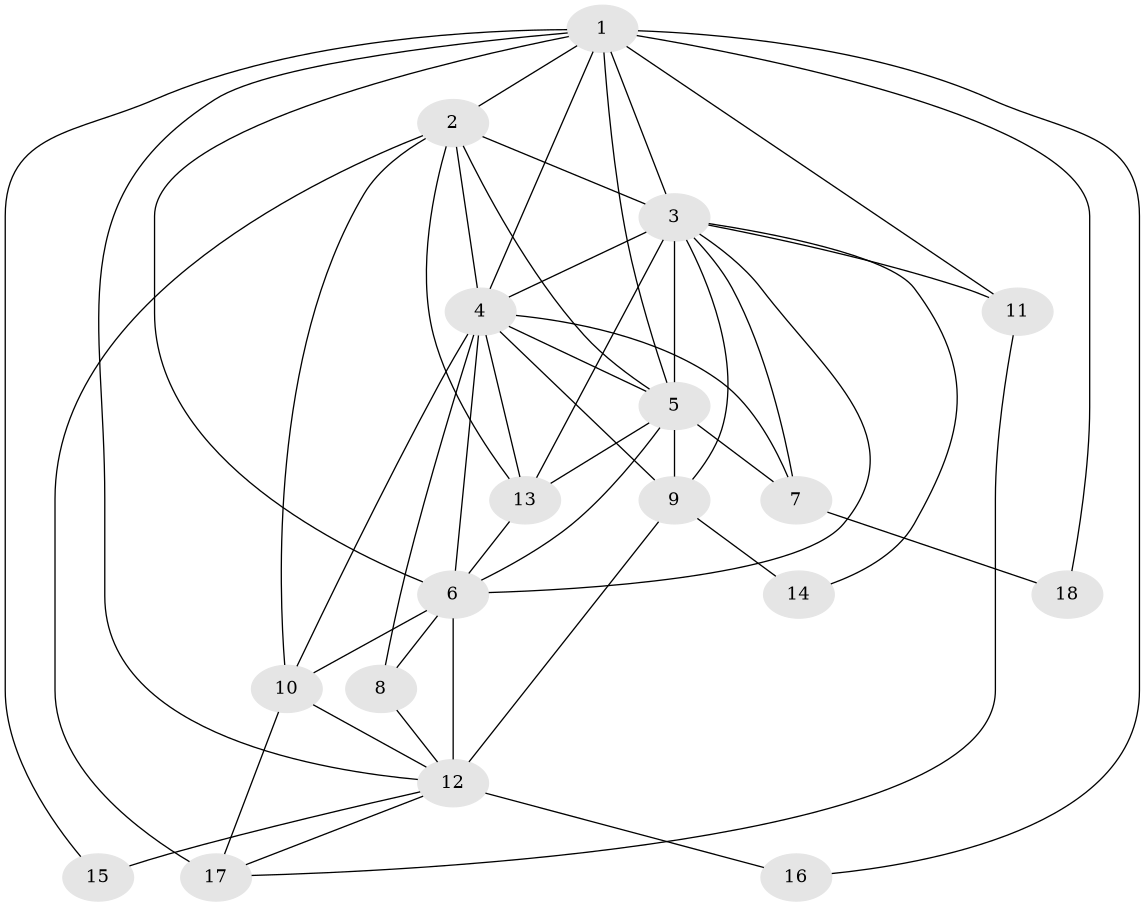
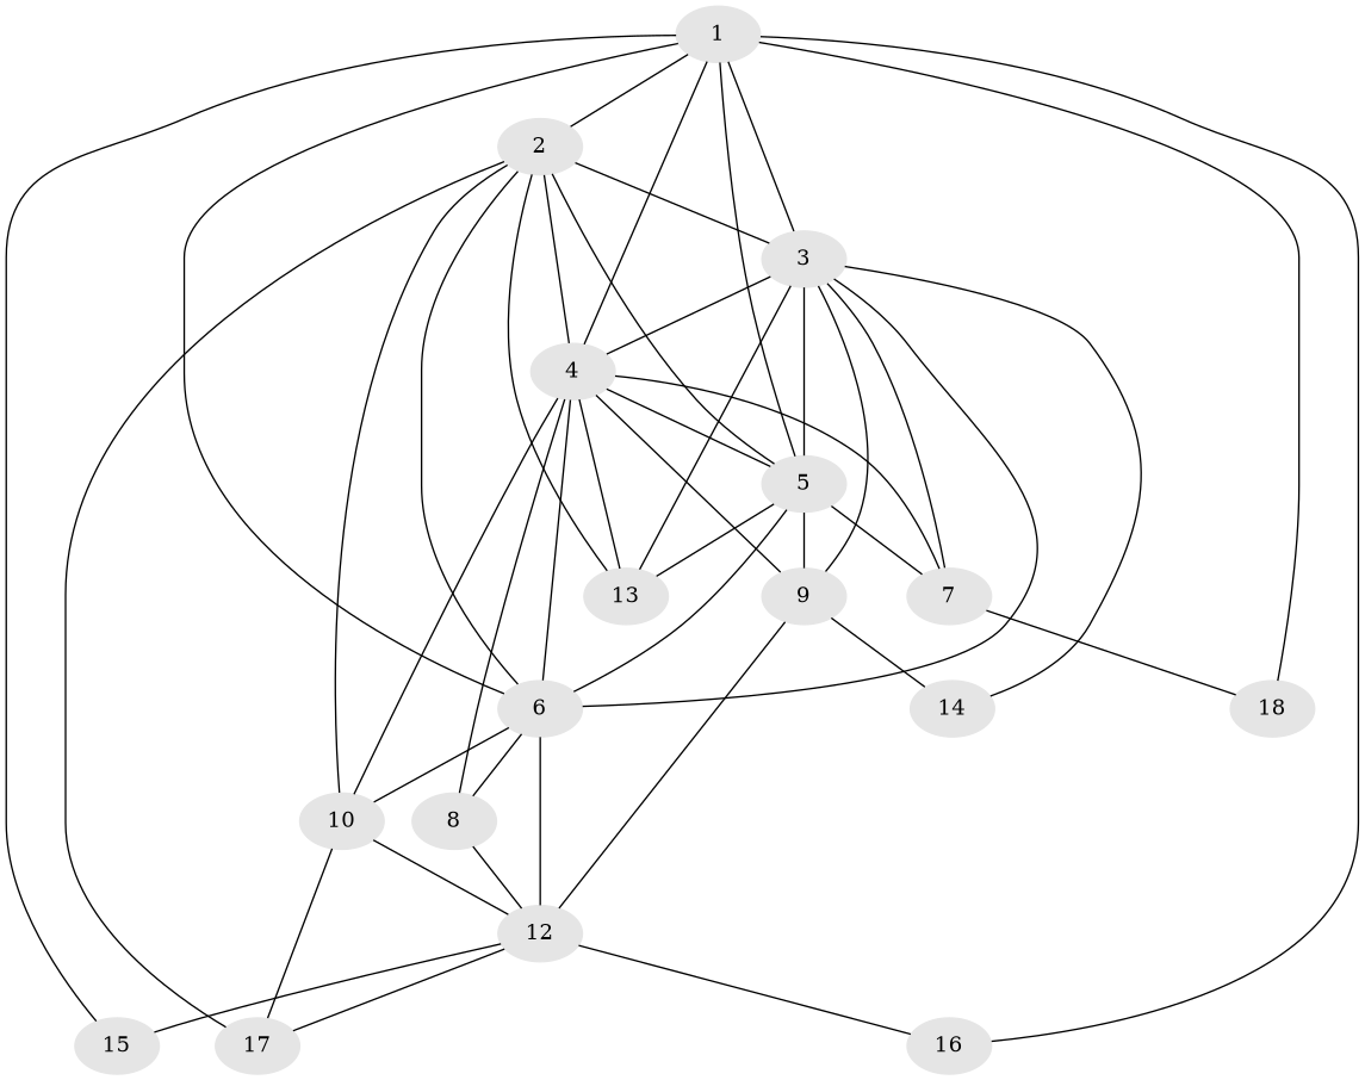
  graph {
    node [color=gray90 style=filled]
    edge [weight=1.0]
    1
    2
    3
    4
    5
    6
-   11
    12
    15
    16
    18
    10
    13
    17
    7
    9
    14
    8
    1 -- 2 [weight=3.0]
    1 -- 3 [weight=9.0]
    1 -- 4 [weight=4.0]
    1 -- 5 [weight=4.0]
    1 -- 6 [weight=4.0]
-   1 -- 11
-   1 -- 12
    1 -- 15
    1 -- 16
    1 -- 18
    2 -- 3
    2 -- 4 [weight=2.0]
    2 -- 5 [weight=2.0]
-   13 -- 6 [weight=2.0]
+   2 -- 6 [weight=2.0]
    2 -- 10
    2 -- 13
    2 -- 17 [weight=3.0]
    3 -- 4 [weight=2.0]
    3 -- 5 [weight=2.0]
    3 -- 6 [weight=5.0]
-   3 -- 11
    3 -- 13
    3 -- 7
    3 -- 9 [weight=2.0]
    3 -- 14
    4 -- 5 [weight=4.0]
    4 -- 6 [weight=4.0]
    4 -- 10
    4 -- 13
    4 -- 7 [weight=3.0]
    4 -- 9
    4 -- 8
    5 -- 6 [weight=4.0]
    5 -- 13
    5 -- 7
    5 -- 9 [weight=3.0]
    6 -- 12 [weight=7.0]
    6 -- 10 [weight=2.0]
    6 -- 8 [weight=2.0]
-   11 -- 17
    12 -- 15
    12 -- 16
    12 -- 17
    10 -- 12 [weight=3.0]
    10 -- 17
    7 -- 18
    9 -- 12
    9 -- 14
    8 -- 12
  }
